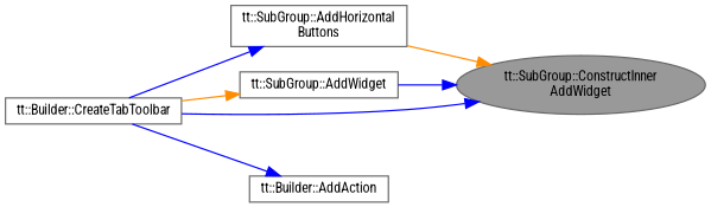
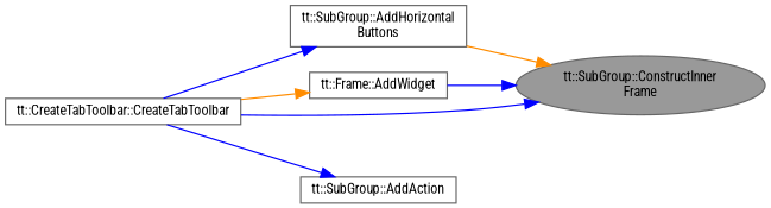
  digraph {
    fontname="Roboto Condensed"
    rankdir=RL
    node [color=grey40 fillcolor=white fontname="Roboto Condensed" fontsize=10 shape=box style=filled]
    edge [color=blue dir=back fontname="Roboto Condensed" fontsize=10 labelfontname=Helvetica labelfontsize=10 style=solid]
-   n1 [color=gray40 fillcolor=grey60 fontcolor=black height=0.2 label="tt::SubGroup::ConstructInner\lAddWidget" shape=ellipse width=0.4]
+   n1 [color=gray40 fillcolor=grey60 fontcolor=black height=0.2 label="tt::SubGroup::ConstructInner\lFrame" shape=ellipse width=0.4]
    n2 [height=0.2 label="tt::SubGroup::AddHorizontal\lButtons" width=0.4]
-   n3 [height=0.2 label="tt::SubGroup::AddWidget" width=0.4]
-   n4 [height=0.2 label="tt::Builder::CreateTabToolbar" width=0.4]
-   n5 [height=0.2 label="tt::Builder::AddAction" width=0.4]
+   n3 [height=0.2 label="tt::Frame::AddWidget" width=0.4]
+   n4 [height=0.2 label="tt::CreateTabToolbar::CreateTabToolbar" width=0.4]
+   n5 [height=0.2 label="tt::SubGroup::AddAction" width=0.4]
    n1 -> n2 [color=darkorange]
    n1 -> n3
    n1 -> n4
    n2 -> n4
    n3 -> n4 [color=darkorange]
    n5 -> n4
  }
